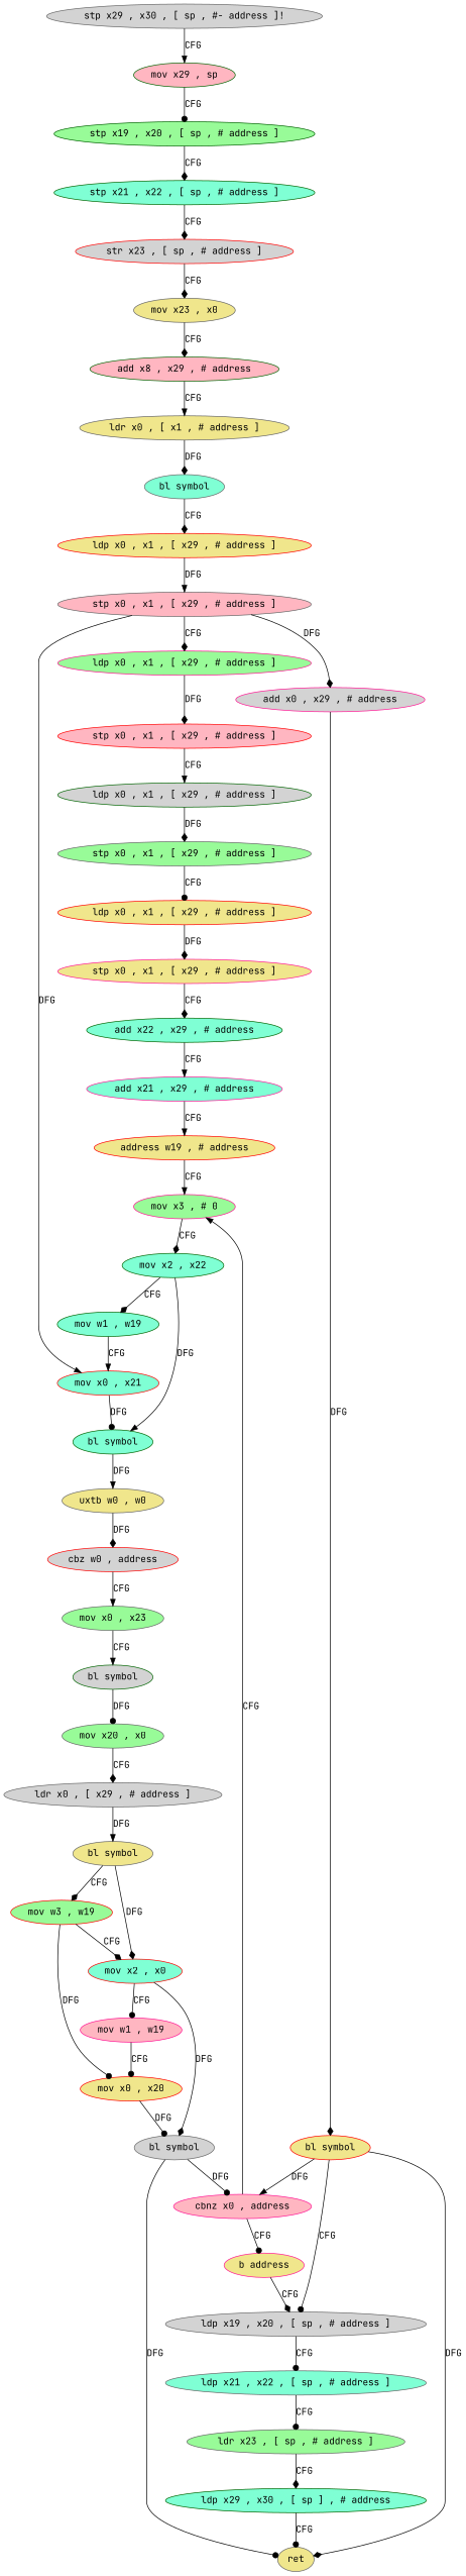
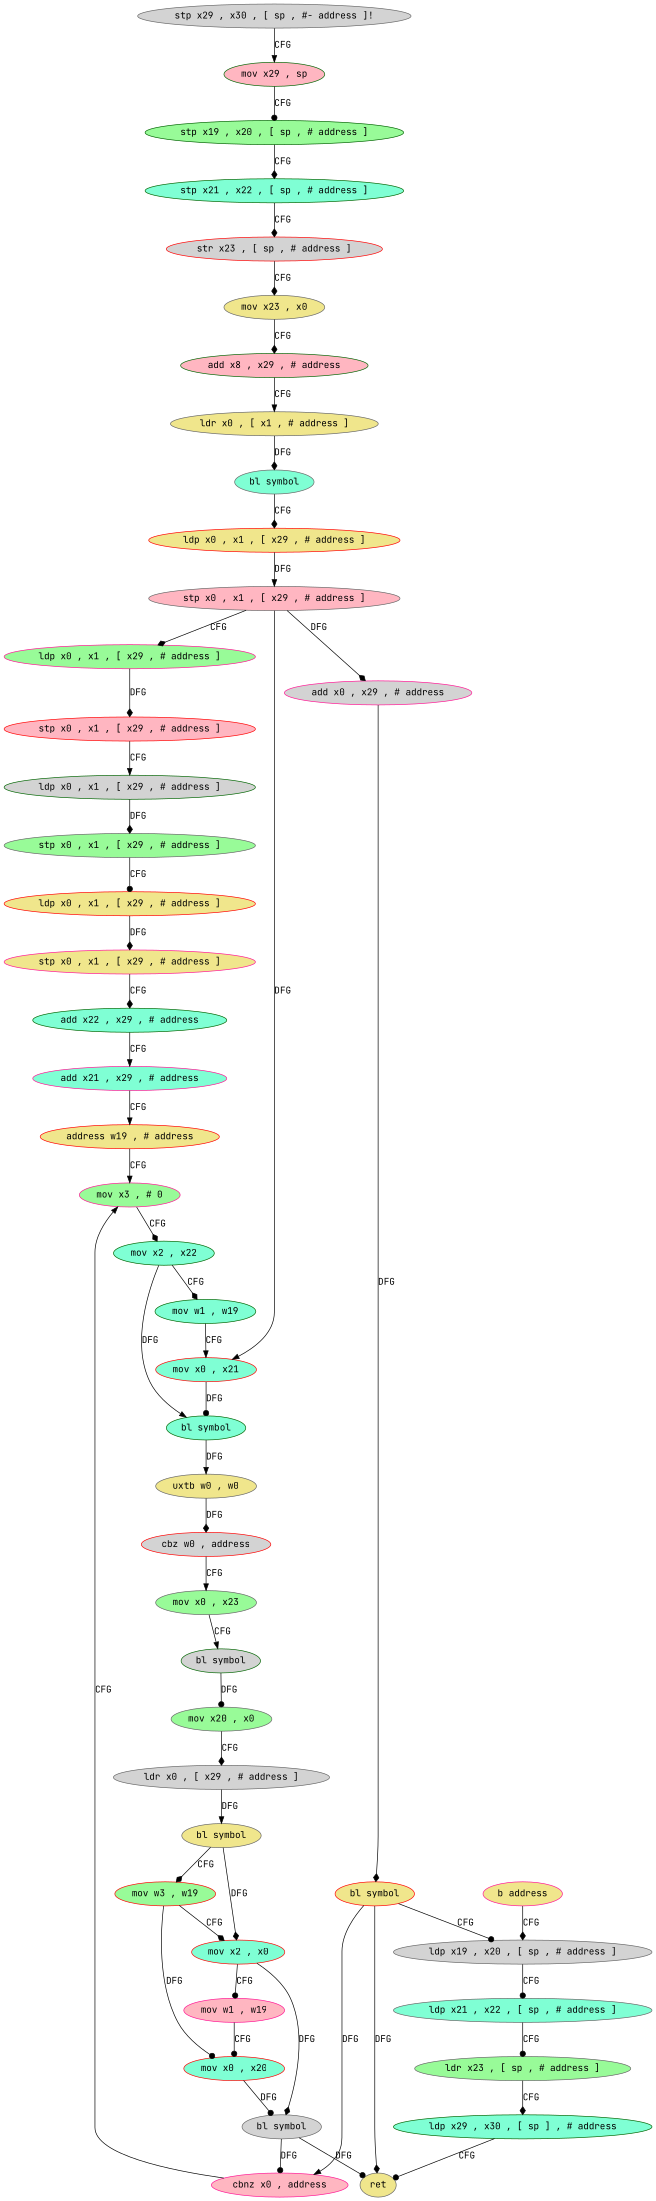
  digraph {
    fontname="JetBrains Mono"
    node [color=gray40 fillcolor=aquamarine fontname="JetBrains Mono" style=filled]
    edge [arrowhead=diamond fontname="JetBrains Mono"]
    n1 [fillcolor=lightgrey label="stp x29 , x30 , [ sp , #- address ]!"]
    n2 [color=darkgreen fillcolor=lightpink label="mov x29 , sp"]
    n3 [color=darkgreen fillcolor=palegreen label="stp x19 , x20 , [ sp , # address ]"]
    n4 [color=darkgreen label="stp x21 , x22 , [ sp , # address ]"]
    n5 [color=red fillcolor=lightgrey label="str x23 , [ sp , # address ]"]
    n6 [fillcolor=khaki label="mov x23 , x0"]
    n7 [color=darkgreen fillcolor=lightpink label="add x8 , x29 , # address"]
    n8 [fillcolor=khaki label="ldr x0 , [ x1 , # address ]"]
    n9 [label="bl symbol"]
    n10 [color=red fillcolor=khaki label="ldp x0 , x1 , [ x29 , # address ]"]
    n11 [fillcolor=lightpink label="stp x0 , x1 , [ x29 , # address ]"]
    n12 [color=deeppink fillcolor=palegreen label="ldp x0 , x1 , [ x29 , # address ]"]
    n13 [color=deeppink fillcolor=lightgrey label="add x0 , x29 , # address"]
    n14 [color=red label="mov x0 , x21"]
    n15 [color=red fillcolor=lightpink label="stp x0 , x1 , [ x29 , # address ]"]
    n16 [color=red fillcolor=khaki label="bl symbol"]
    n17 [color=darkgreen label="bl symbol"]
    n18 [color=darkgreen fillcolor=lightgrey label="ldp x0 , x1 , [ x29 , # address ]"]
    n19 [fillcolor=palegreen label="stp x0 , x1 , [ x29 , # address ]"]
    n20 [color=red fillcolor=khaki label="ldp x0 , x1 , [ x29 , # address ]"]
    n21 [color=deeppink fillcolor=khaki label="stp x0 , x1 , [ x29 , # address ]"]
    n22 [color=darkgreen label="add x22 , x29 , # address"]
    n23 [color=deeppink label="add x21 , x29 , # address"]
    n24 [color=red fillcolor=khaki label="address w19 , # address"]
    n25 [color=deeppink fillcolor=palegreen label="mov x3 , # 0"]
    n26 [color=darkgreen label="mov x2 , x22"]
    n27 [color=darkgreen label="mov w1 , w19"]
    n28 [fillcolor=lightgrey label="ldp x19 , x20 , [ sp , # address ]"]
    n29 [color=deeppink fillcolor=lightpink label="cbnz x0 , address"]
    n30 [fillcolor=khaki label=ret]
    n31 [label="ldp x21 , x22 , [ sp , # address ]"]
    n32 [color=deeppink fillcolor=khaki label="b address"]
    n33 [fillcolor=palegreen label="ldr x23 , [ sp , # address ]"]
    n34 [fillcolor=palegreen label="mov x0 , x23"]
    n35 [color=darkgreen fillcolor=lightgrey label="bl symbol"]
    n36 [fillcolor=palegreen label="mov x20 , x0"]
    n37 [fillcolor=lightgrey label="ldr x0 , [ x29 , # address ]"]
    n38 [fillcolor=khaki label="bl symbol"]
-   n39 [color=red fillcolor=khaki label="mov x0 , x20"]
+   n39 [color=red label="mov x0 , x20"]
    n40 [fillcolor=lightgrey label="bl symbol"]
    n41 [color=red fillcolor=palegreen label="mov w3 , w19"]
    n42 [color=red label="mov x2 , x0"]
    n43 [color=deeppink fillcolor=lightpink label="mov w1 , w19"]
    n44 [fillcolor=khaki label="uxtb w0 , w0"]
    n45 [color=red fillcolor=lightgrey label="cbz w0 , address"]
    n46 [color=darkgreen label="ldp x29 , x30 , [ sp ] , # address"]
    n1 -> n2 [arrowhead=normal label=CFG]
    n2 -> n3 [arrowhead=dot label=CFG]
    n3 -> n4 [label=CFG]
    n4 -> n5 [label=CFG]
    n5 -> n6 [label=CFG]
    n6 -> n7 [label=CFG]
    n7 -> n8 [arrowhead=normal label=CFG]
    n8 -> n9 [label=DFG]
    n9 -> n10 [label=CFG]
    n10 -> n11 [arrowhead=normal label=DFG]
    n11 -> n12 [label=CFG]
    n11 -> n13 [label=DFG]
    n11 -> n14 [arrowhead=normal label=DFG]
    n12 -> n15 [label=DFG]
    n13 -> n16 [label=DFG]
    n14 -> n17 [arrowhead=dot label=DFG]
    n15 -> n18 [arrowhead=normal label=CFG]
    n16 -> n28 [arrowhead=dot label=CFG]
    n16 -> n29 [arrowhead=normal label=DFG]
    n16 -> n30 [label=DFG]
    n17 -> n44 [arrowhead=normal label=DFG]
    n18 -> n19 [label=DFG]
    n19 -> n20 [arrowhead=dot label=CFG]
    n20 -> n21 [label=DFG]
    n21 -> n22 [label=CFG]
    n22 -> n23 [arrowhead=normal label=CFG]
    n23 -> n24 [arrowhead=normal label=CFG]
    n24 -> n25 [arrowhead=normal label=CFG]
    n25 -> n26 [label=CFG]
    n26 -> n17 [arrowhead=normal label=DFG]
    n26 -> n27 [label=CFG]
    n27 -> n14 [arrowhead=normal label=CFG]
    n28 -> n31 [arrowhead=dot label=CFG]
    n29 -> n25 [arrowhead=normal label=CFG]
-   n29 -> n32 [arrowhead=dot label=CFG]
    n31 -> n33 [arrowhead=dot label=CFG]
    n32 -> n28 [label=CFG]
    n33 -> n46 [label=CFG]
    n34 -> n35 [arrowhead=normal label=CFG]
    n35 -> n36 [arrowhead=dot label=DFG]
    n36 -> n37 [label=CFG]
    n37 -> n38 [arrowhead=normal label=DFG]
    n38 -> n41 [label=CFG]
    n38 -> n42 [label=DFG]
    n39 -> n40 [arrowhead=dot label=DFG]
    n40 -> n29 [arrowhead=dot label=DFG]
    n40 -> n30 [arrowhead=dot label=DFG]
    n41 -> n39 [arrowhead=dot label=DFG]
    n41 -> n42 [label=CFG]
    n42 -> n40 [label=DFG]
    n42 -> n43 [arrowhead=dot label=CFG]
    n43 -> n39 [arrowhead=dot label=CFG]
    n44 -> n45 [label=DFG]
    n45 -> n34 [arrowhead=normal label=CFG]
    n46 -> n30 [arrowhead=dot label=CFG]
  }
